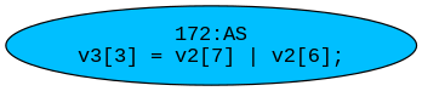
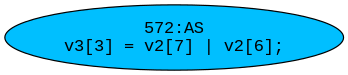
  strict digraph {
    fontname="Liberation Mono"
-   n1 [ast="<pyverilog.vparser.ast.Assign object at 0x7fee23010c50>" def_var="['v3']" fillcolor=deepskyblue label="172:AS\nv3[3] = v2[7] | v2[6];" statements="[]" style=filled typ=Assign use_var="['v2', 'v2']" fontname="Liberation Mono"]
+   n1 [ast="<pyverilog.vparser.ast.Assign object at 0x7fee23010c50>" def_var="['v3']" fillcolor=deepskyblue label="572:AS\nv3[3] = v2[7] | v2[6];" statements="[]" style=filled typ=Assign use_var="['v2', 'v2']" fontname="Liberation Mono"]
  }
